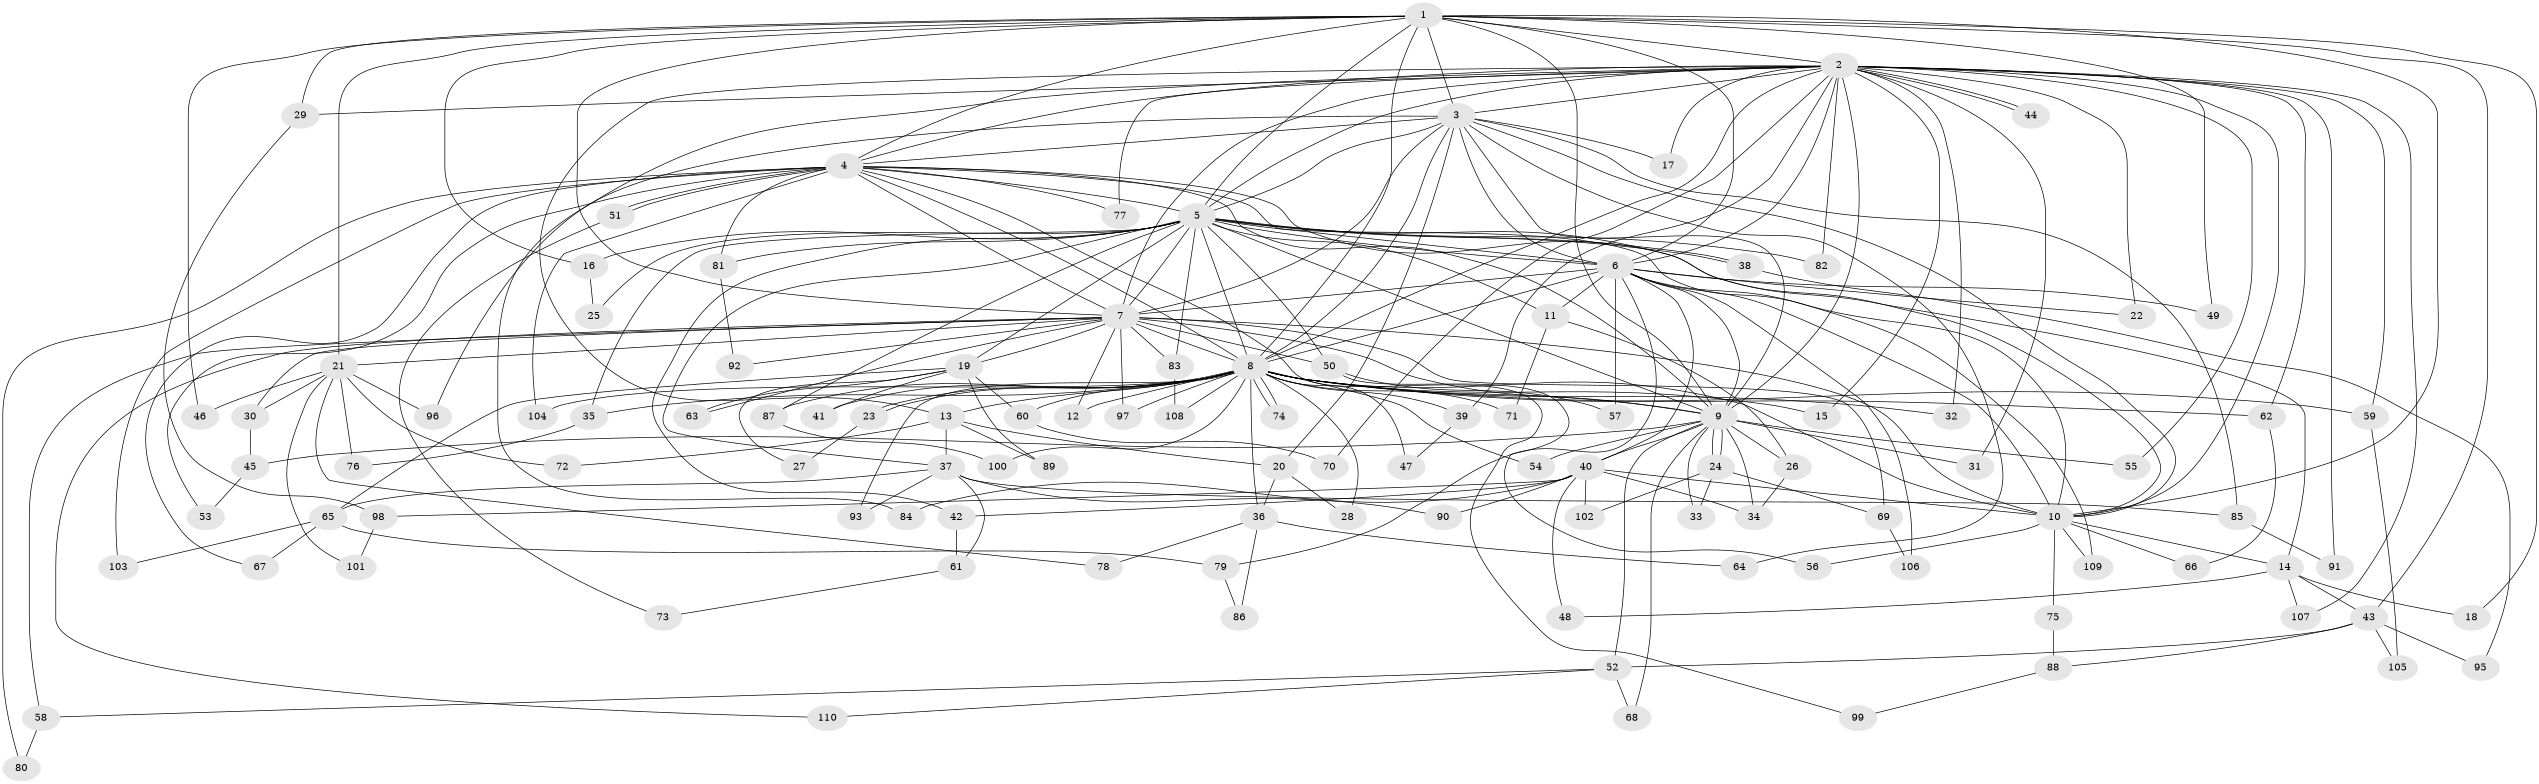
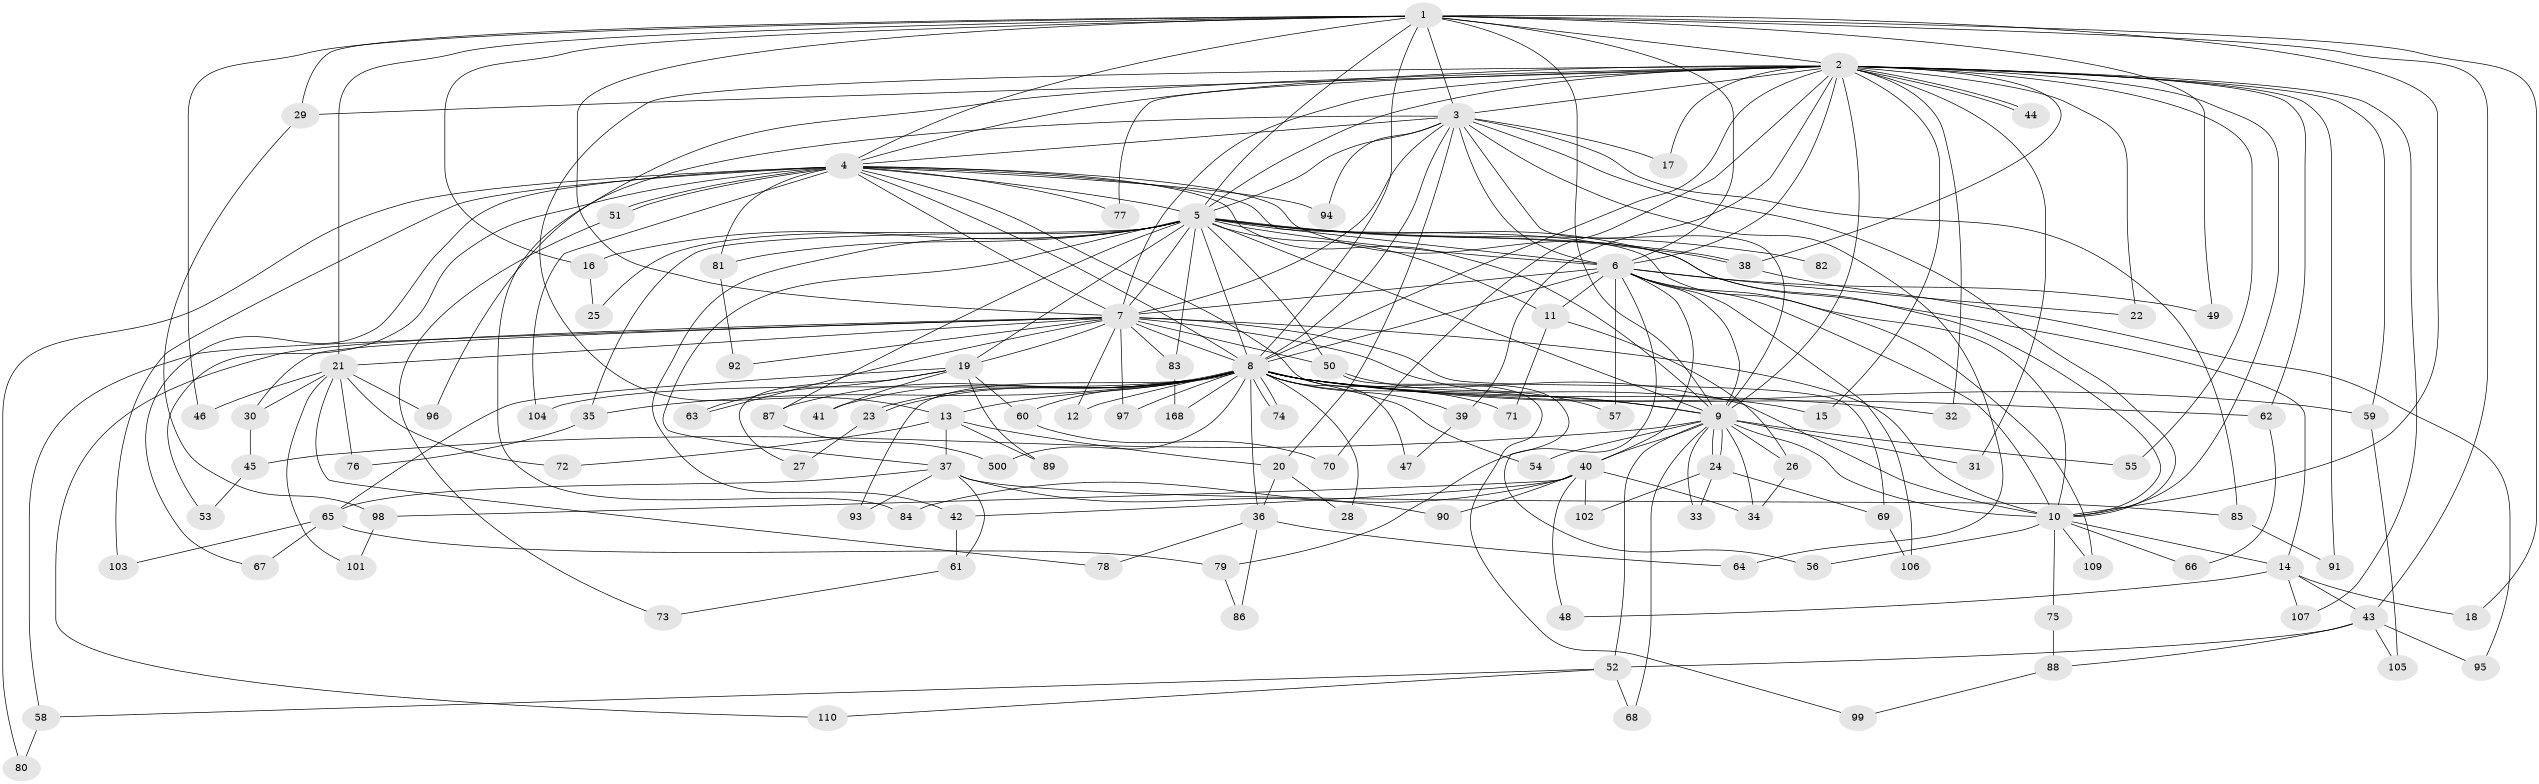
  graph {
    node [color=gray90 style=filled]
    1
    2
    3
    4
    5
    6
    7
    8
    9
    10
    16
    18
    21
    29
    43
    46
    49
    13
    15
    17
    22
    31
    32
    39
    44
    55
    59
    62
    70
    77
    82
    91
    96
    107
    20
    64
    84
    85
+   94
    51
    53
    67
    80
    81
    99
    103
    104
    11
    14
    19
    25
    35
    37
    38
    42
    50
    83
    87
    40
    57
    79
    106
    109
    12
    30
    58
    63
    69
    92
    97
    110
    23
    28
    36
    41
    47
    54
    60
    71
    74
    93
-   100
-   108
+   100 [label=500]
+   108 [label=168]
    24
    26
    33
    34
    45
    52
    68
    56
    66
    75
    72
    76
    78
    101
    98
    95
    88
    105
    89
    73
    48
    27
    65
    61
    90
    102
    86
    1 -- 2
    1 -- 3
    1 -- 4
    1 -- 5
    1 -- 6
    1 -- 7
    1 -- 8
    1 -- 9
    1 -- 10
    1 -- 16
    1 -- 18
    1 -- 21
    1 -- 29
    1 -- 43
    1 -- 46
    1 -- 49
    2 -- 3
    2 -- 4
    2 -- 5
    2 -- 6
    2 -- 7
    2 -- 8
    2 -- 9
    2 -- 10
    2 -- 29
    2 -- 13
    2 -- 15
    2 -- 17
    2 -- 22
    2 -- 31
    2 -- 32
    2 -- 39
    2 -- 44
    2 -- 44
    2 -- 55
    2 -- 59
    2 -- 62
    2 -- 70
    2 -- 77
-   2 -- 82
+   2 -- 38
    2 -- 91
    2 -- 96
    2 -- 107
    3 -- 4
    3 -- 5
    3 -- 6
    3 -- 7
    3 -- 8
    3 -- 9
    3 -- 10
    3 -- 17
    3 -- 20
    3 -- 64
    3 -- 84
    3 -- 85
+   3 -- 94
    4 -- 5
    4 -- 6
    4 -- 7
    4 -- 8
    4 -- 9
    4 -- 10
    4 -- 77
+   4 -- 94
    4 -- 51
    4 -- 51
    4 -- 53
    4 -- 67
    4 -- 80
    4 -- 81
    4 -- 99
    4 -- 103
    4 -- 104
    5 -- 6
    5 -- 7
    5 -- 8
    5 -- 9
    5 -- 10
    5 -- 16
    5 -- 82
    5 -- 81
    5 -- 11
    5 -- 14
    5 -- 19
    5 -- 25
    5 -- 35
    5 -- 37
    5 -- 38
    5 -- 38
    5 -- 42
    5 -- 50
    5 -- 83
    5 -- 87
    6 -- 7
    6 -- 8
    6 -- 9
    6 -- 10
    6 -- 49
    6 -- 22
    6 -- 11
    6 -- 40
    6 -- 57
    6 -- 79
    6 -- 106
    6 -- 109
    7 -- 8
    7 -- 9
    7 -- 10
    7 -- 21
    7 -- 19
    7 -- 50
    7 -- 83
    7 -- 12
    7 -- 30
    7 -- 58
    7 -- 63
    7 -- 69
    7 -- 92
    7 -- 97
    7 -- 110
    8 -- 9
    8 -- 10
    8 -- 13
    8 -- 15
    8 -- 32
    8 -- 39
    8 -- 59
    8 -- 62
    8 -- 104
    8 -- 35
    8 -- 87
    8 -- 12
    8 -- 97
    8 -- 23
    8 -- 23
    8 -- 28
    8 -- 36
    8 -- 41
    8 -- 47
    8 -- 54
    8 -- 60
    8 -- 71
    8 -- 74
    8 -- 74
    8 -- 93
    8 -- 100
    8 -- 108
-   40 -- 10
+   9 -- 10
    9 -- 31
    9 -- 55
    9 -- 40
    9 -- 54
    9 -- 24
    9 -- 24
    9 -- 26
    9 -- 33
    9 -- 34
    9 -- 45
    9 -- 52
    9 -- 68
    10 -- 14
    10 -- 109
    10 -- 56
    10 -- 66
    10 -- 75
    16 -- 25
    21 -- 46
    21 -- 96
    21 -- 30
    21 -- 72
    21 -- 76
    21 -- 78
    21 -- 101
    29 -- 98
    43 -- 52
    43 -- 95
    43 -- 88
    43 -- 105
    13 -- 20
    13 -- 37
    13 -- 72
    13 -- 89
    39 -- 47
    59 -- 105
    62 -- 66
    20 -- 28
    20 -- 36
    85 -- 91
    51 -- 73
    81 -- 92
    11 -- 71
    11 -- 26
    14 -- 18
    14 -- 43
    14 -- 107
    14 -- 48
    19 -- 63
    19 -- 41
    19 -- 60
    19 -- 89
    19 -- 27
    19 -- 65
    35 -- 76
    37 -- 85
    37 -- 93
    37 -- 65
    37 -- 61
    37 -- 90
    38 -- 95
    42 -- 61
    50 -- 57
    50 -- 56
    83 -- 108
    87 -- 100
    40 -- 84
    40 -- 42
    40 -- 34
    40 -- 98
    40 -- 48
    40 -- 90
    40 -- 102
    79 -- 86
    30 -- 45
    58 -- 80
    69 -- 106
    23 -- 27
    36 -- 64
    36 -- 78
    36 -- 86
    60 -- 70
    24 -- 69
    24 -- 33
    24 -- 102
    26 -- 34
    45 -- 53
    52 -- 58
    52 -- 110
    52 -- 68
    75 -- 88
    98 -- 101
    88 -- 99
    65 -- 67
    65 -- 103
    65 -- 79
    61 -- 73
  }
